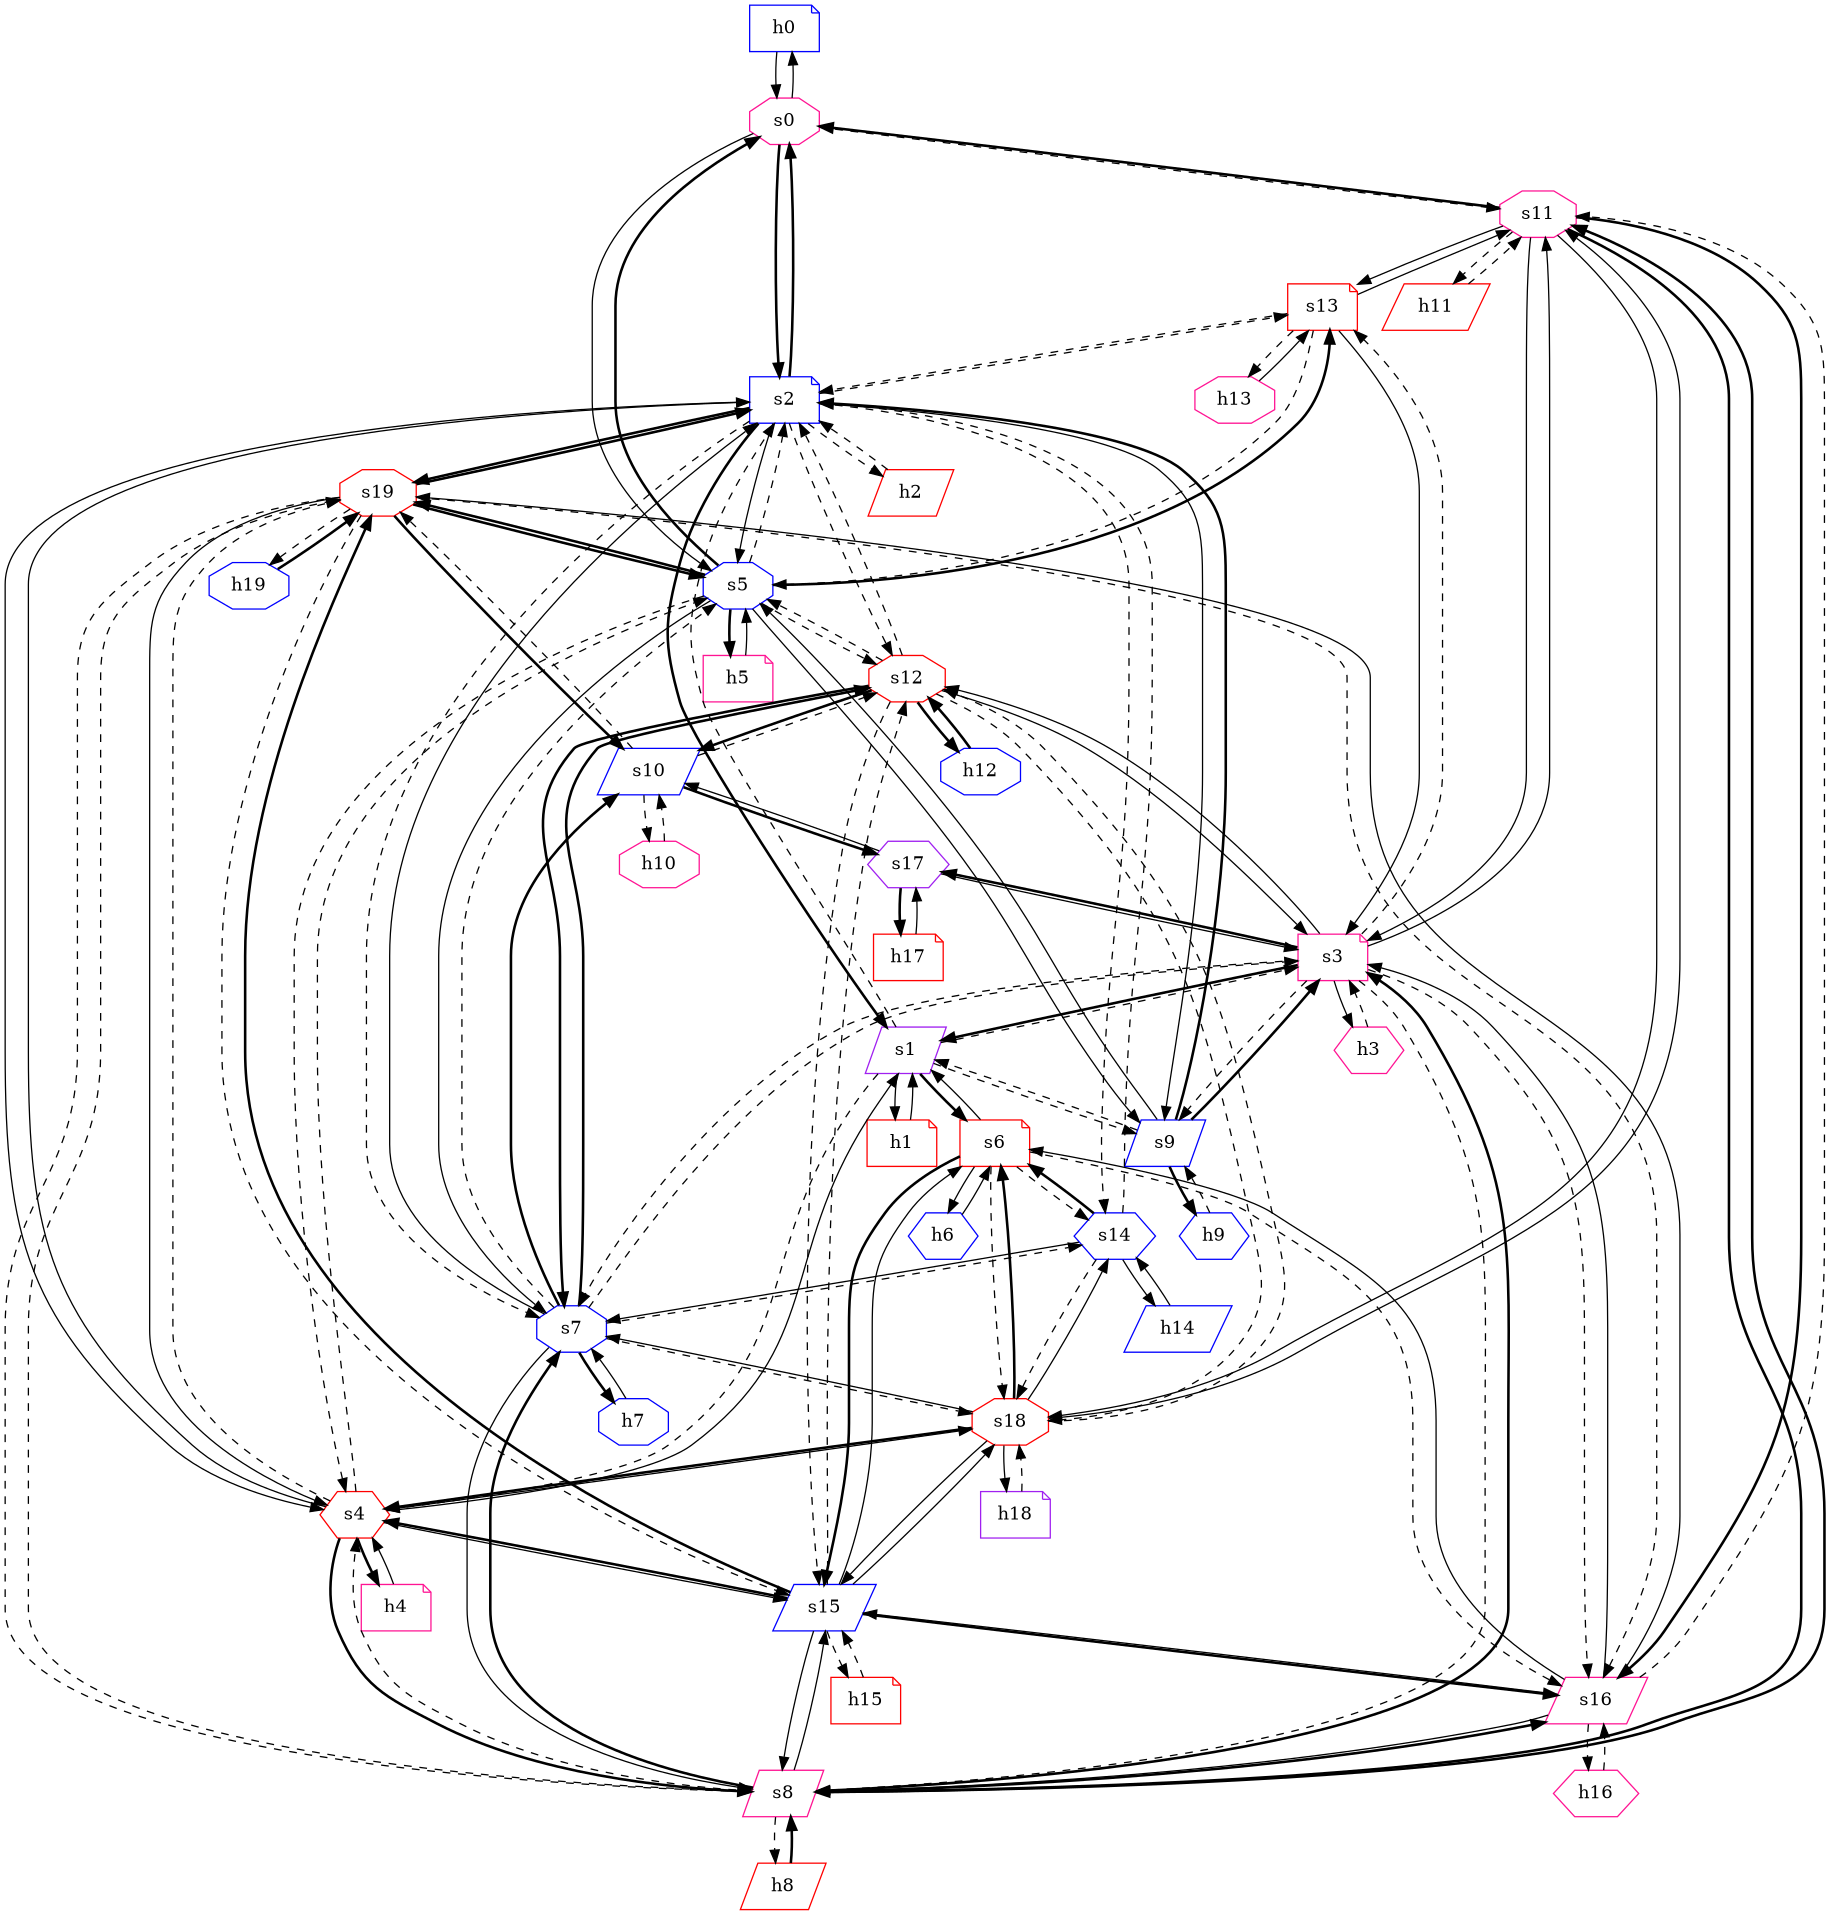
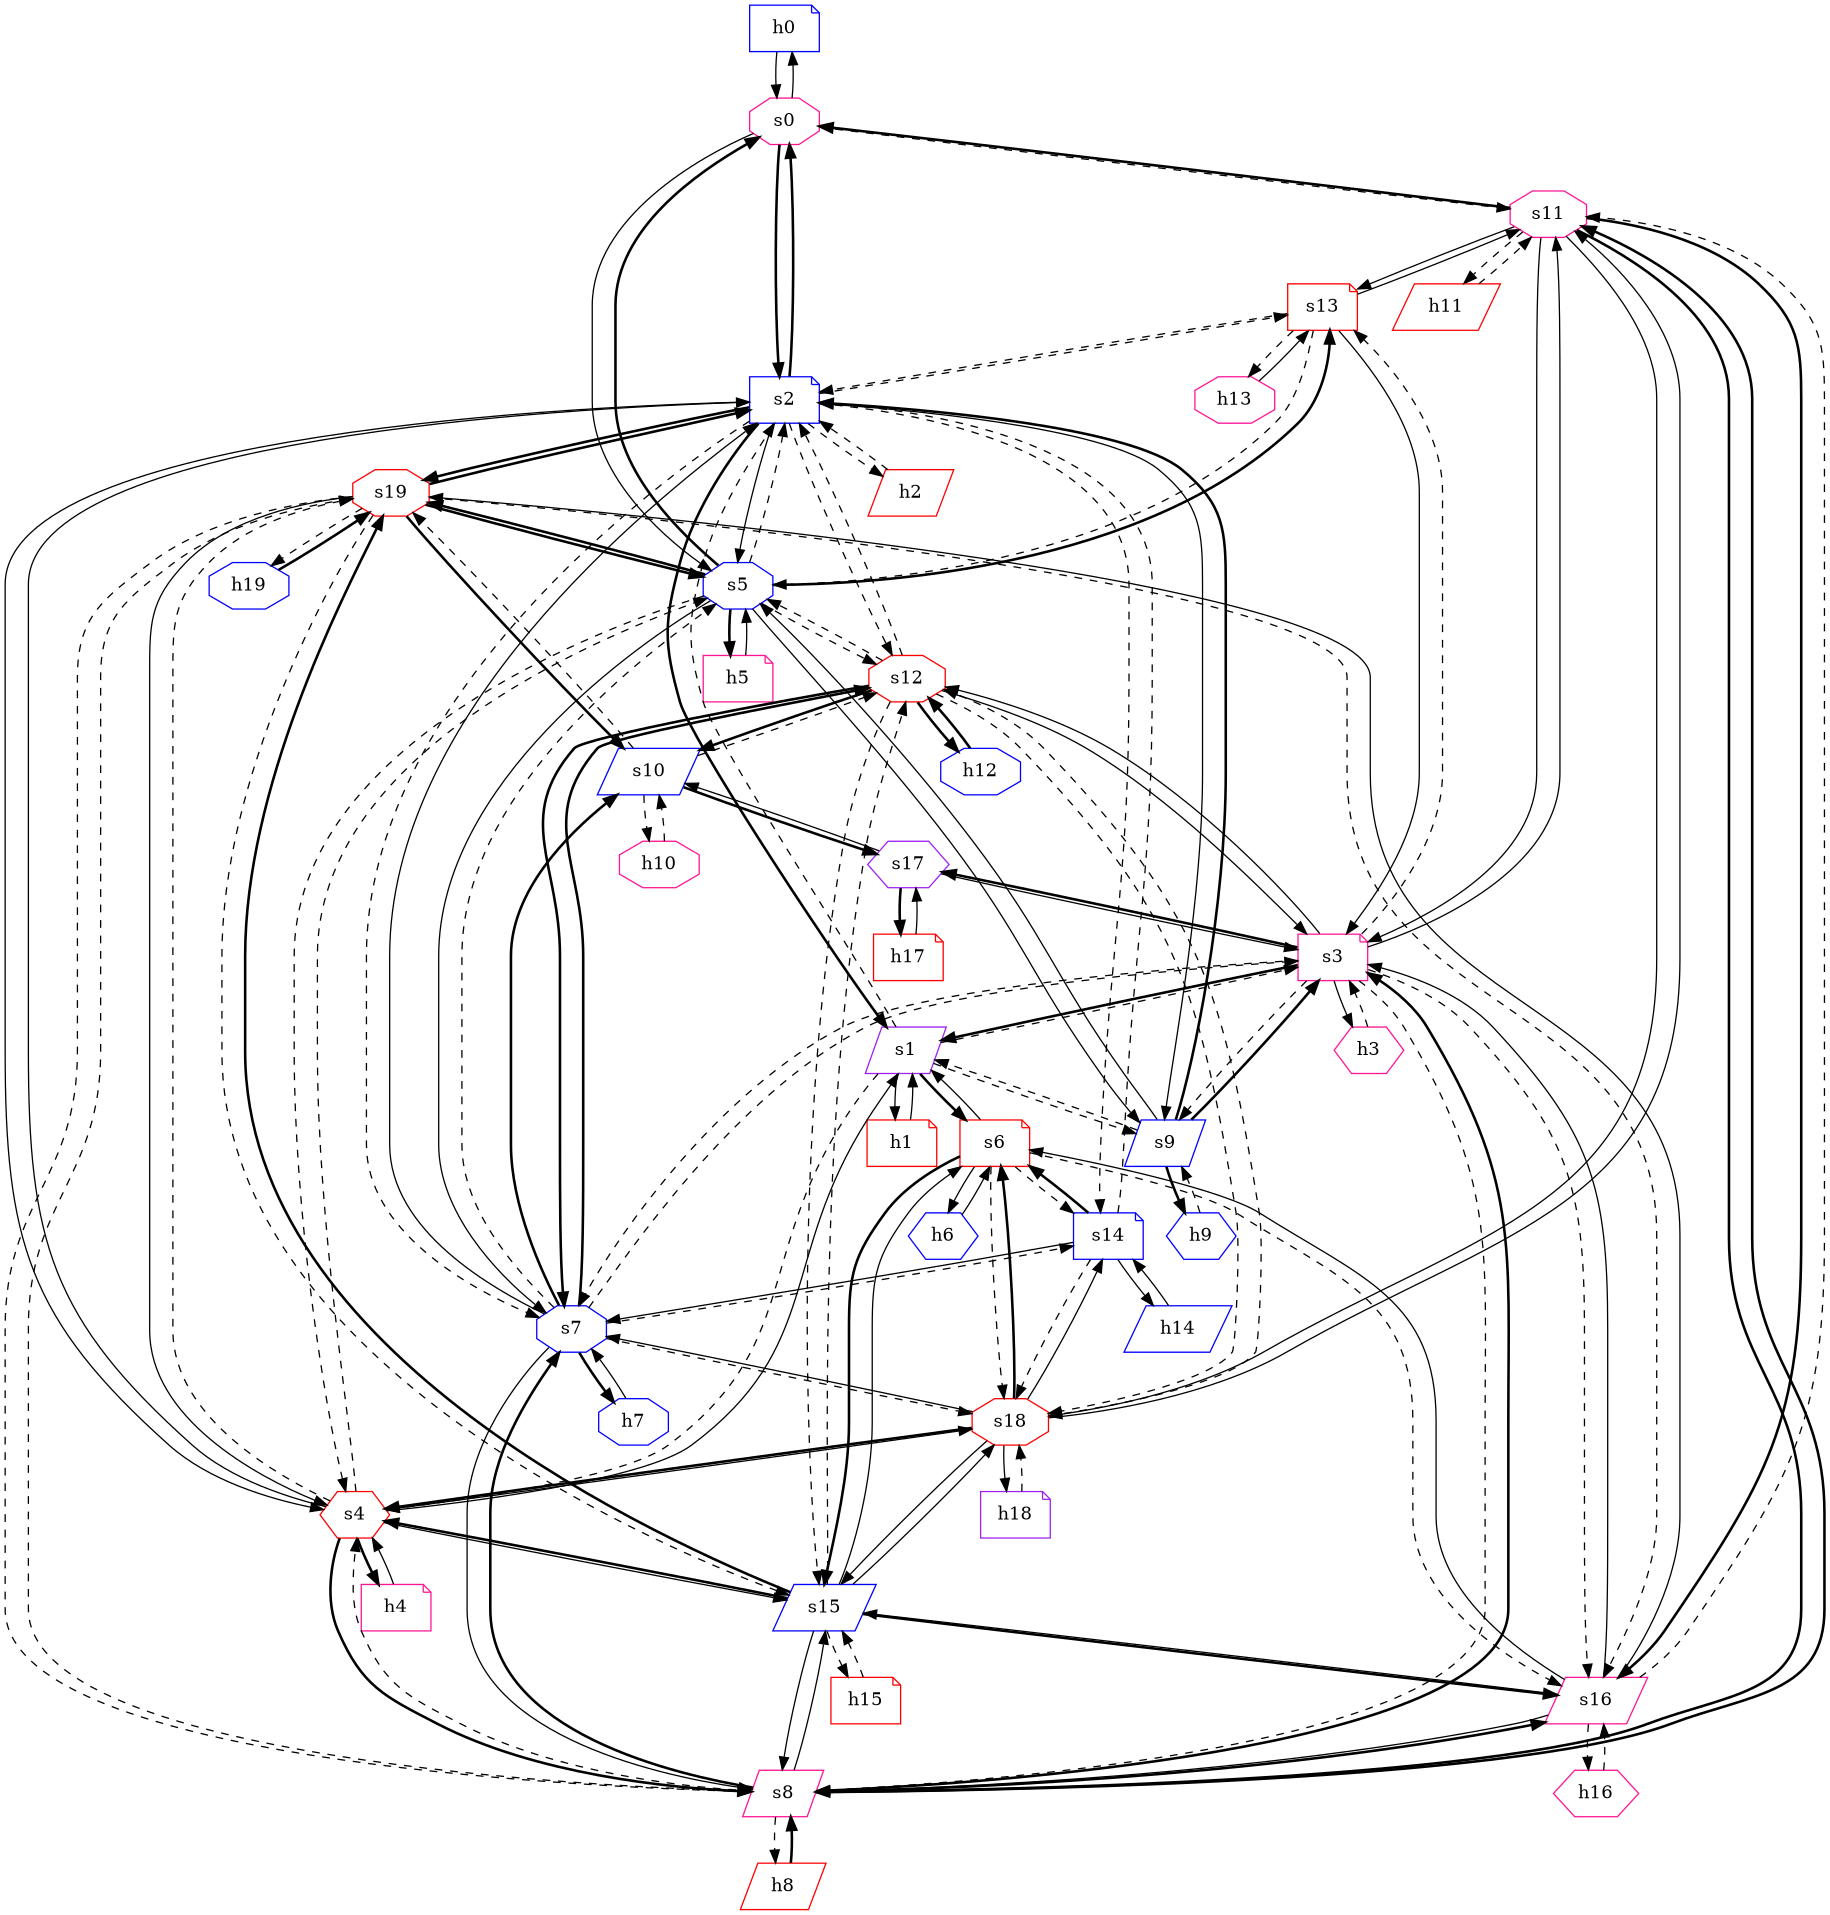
  strict digraph {
    node [color=blue shape=octagon type=host]
    edge [capacity="1Gbps" cost=1 dst_port=1 src_port=1 style=dashed]
    h0 [ip="0.0.0.20" mac="00:00:00:00:0:20" shape=note]
    s0 [color=deeppink type=switch]
    s2 [shape=note type=switch]
    s5 [type=switch]
    s11 [color=deeppink type=switch]
    s1 [color=purple shape=parallelogram type=switch]
    s4 [color=red shape=hexagon type=switch]
    s9 [shape=parallelogram type=switch]
    h2 [color=red ip="0.0.0.22" mac="00:00:00:00:0:22" shape=parallelogram]
    s7 [type=switch]
    s12 [color=red type=switch]
    s13 [color=red shape=note type=switch]
-   s14 [shape=hexagon type=switch]
+   s14 [shape=note type=switch]
    s19 [color=red type=switch]
    h5 [color=deeppink ip="0.0.0.25" mac="00:00:00:00:0:25" shape=note]
    s3 [color=deeppink shape=note type=switch]
    s8 [color=deeppink shape=parallelogram type=switch]
    s16 [color=deeppink shape=parallelogram type=switch]
    s18 [color=red type=switch]
    h11 [color=red ip="0.0.0.31" mac="00:00:00:00:0:31" shape=parallelogram]
    h1 [color=red ip="0.0.0.21" mac="00:00:00:00:0:21" shape=note]
    s6 [color=red shape=note type=switch]
    h3 [color=deeppink ip="0.0.0.23" mac="00:00:00:00:0:23" shape=hexagon]
    s17 [color=purple shape=hexagon type=switch]
    h4 [color=deeppink ip="0.0.0.24" mac="00:00:00:00:0:24" shape=note]
    s15 [shape=parallelogram type=switch]
    h6 [ip="0.0.0.26" mac="00:00:00:00:0:26" shape=hexagon]
    h9 [ip="0.0.0.29" mac="00:00:00:00:0:29" shape=hexagon]
    h7 [ip="0.0.0.27" mac="00:00:00:00:0:27"]
    s10 [shape=parallelogram type=switch]
    h12 [ip="0.0.0.32" mac="00:00:00:00:0:32"]
    h13 [color=deeppink ip="0.0.0.33" mac="00:00:00:00:0:33"]
    h14 [ip="0.0.0.34" mac="00:00:00:00:0:34" shape=parallelogram]
    h19 [ip="0.0.0.39" mac="00:00:00:00:0:39"]
    h8 [color=red ip="0.0.0.28" mac="00:00:00:00:0:28" shape=parallelogram]
    h16 [color=deeppink ip="0.0.0.36" mac="00:00:00:00:0:36" shape=hexagon]
    h17 [color=red ip="0.0.0.37" mac="00:00:00:00:0:37" shape=note]
    h15 [color=red ip="0.0.0.35" mac="00:00:00:00:0:35" shape=note]
    h18 [color=purple ip="0.0.0.38" mac="00:00:00:00:0:38" shape=note]
    h10 [color=deeppink ip="0.0.0.30" mac="00:00:00:00:0:30"]
    h0 -> s0 [style=solid]
    s0 -> h0 [style=solid]
    s0 -> s2 [style=bold]
    s0 -> s5 [style=solid]
    s0 -> s11
    s2 -> s0 [style=bold]
    s2 -> s5 [style=solid]
    s2 -> s1 [style=bold]
    s2 -> s4 [style=solid]
    s2 -> s9 [style=solid]
    s2 -> h2
    s2 -> s7
    s2 -> s12
    s2 -> s13
    s2 -> s14
    s2 -> s19 [style=bold]
    s5 -> s0 [style=bold]
    s5 -> s2
    s5 -> s4
    s5 -> s9 [style=solid]
    s5 -> s7 [style=solid]
    s5 -> s12
    s5 -> s13 [style=bold]
    s5 -> s19 [style=bold]
    s5 -> h5 [style=bold]
    s11 -> s0 [style=bold]
    s11 -> s13 [style=solid]
    s11 -> s3 [style=solid]
    s11 -> s8 [style=bold]
    s11 -> s16 [style=bold]
    s11 -> s18 [style=solid]
    s11 -> h11
    s1 -> s2
    s1 -> s4
    s1 -> s9
    s1 -> s3
    s1 -> h1 [style=solid]
    s1 -> s6 [style=bold]
    s4 -> s2 [style=solid]
    s4 -> s5
    s4 -> s1 [style=solid]
    s4 -> s19
    s4 -> s8 [style=bold]
    s4 -> s18 [style=solid]
    s4 -> h4 [style=bold]
    s4 -> s15 [style=solid]
    s9 -> s2 [style=bold]
    s9 -> s5 [style=solid]
    s9 -> s1
    s9 -> s3 [style=bold]
    s9 -> h9 [style=bold]
    h2 -> s2
    s7 -> s2 [style=solid]
    s7 -> s5
    s7 -> s12 [style=bold]
    s7 -> s14
    s7 -> s3
    s7 -> s8 [style=solid]
    s7 -> s18
    s7 -> h7 [style=bold]
    s7 -> s10 [style=bold]
    s12 -> s2
    s12 -> s5
    s12 -> s7 [style=bold]
    s12 -> s3 [style=solid]
    s12 -> s18
    s12 -> s15
    s12 -> s10 [style=bold]
    s12 -> h12 [style=bold]
    s13 -> s2
    s13 -> s5
    s13 -> s11 [style=solid]
    s13 -> s3 [style=solid]
    s13 -> h13
    s14 -> s2
    s14 -> s7 [style=solid]
    s14 -> s18
    s14 -> s6 [style=bold]
    s14 -> h14 [style=solid]
    s19 -> s2 [style=bold]
    s19 -> s5 [style=bold]
    s19 -> s4 [style=solid]
    s19 -> s8
    s19 -> s16
    s19 -> s15
    s19 -> s10 [style=bold]
    s19 -> h19
    h5 -> s5 [style=solid]
    s3 -> s11 [style=solid]
    s3 -> s1 [style=bold]
    s3 -> s9
    s3 -> s7
    s3 -> s12 [style=solid]
    s3 -> s13
    s3 -> s8
    s3 -> s16
    s3 -> h3 [style=solid]
    s3 -> s17 [style=bold]
    s8 -> s11 [style=bold]
    s8 -> s4
    s8 -> s7 [style=bold]
    s8 -> s19
    s8 -> s3 [style=bold]
    s8 -> s16 [style=bold]
    s8 -> s15 [style=solid]
    s8 -> h8
    s16 -> s11
    s16 -> s19 [style=solid]
    s16 -> s3 [style=solid]
    s16 -> s8 [style=solid]
    s16 -> s6 [style=solid]
    s16 -> s15 [style=solid]
    s16 -> h16
    s18 -> s11 [style=solid]
    s18 -> s4 [style=bold]
    s18 -> s7 [style=solid]
    s18 -> s12
    s18 -> s14 [style=solid]
    s18 -> s6 [style=bold]
    s18 -> s15 [style=solid]
    s18 -> h18 [style=solid]
    h11 -> s11
    h1 -> s1 [style=solid]
    s6 -> s1 [style=solid]
    s6 -> s14
    s6 -> s16
    s6 -> s18
    s6 -> s15 [style=bold]
    s6 -> h6 [style=solid]
    h3 -> s3
    s17 -> s3 [style=solid]
    s17 -> s10 [style=solid]
    s17 -> h17 [style=bold]
    h4 -> s4 [style=solid]
    s15 -> s4 [style=bold]
    s15 -> s12
    s15 -> s19 [style=bold]
    s15 -> s8 [style=solid]
    s15 -> s16 [style=bold]
    s15 -> s18 [style=solid]
    s15 -> s6 [style=solid]
    s15 -> h15
    h6 -> s6 [style=solid]
    h9 -> s9
    h7 -> s7 [style=solid]
    s10 -> s12
    s10 -> s19
    s10 -> s17 [style=bold]
    s10 -> h10
    h12 -> s12 [style=bold]
    h13 -> s13 [style=solid]
    h14 -> s14 [style=solid]
    h19 -> s19 [style=bold]
    h8 -> s8 [style=bold]
    h16 -> s16
    h17 -> s17 [style=solid]
    h15 -> s15
    h18 -> s18
    h10 -> s10
  }
